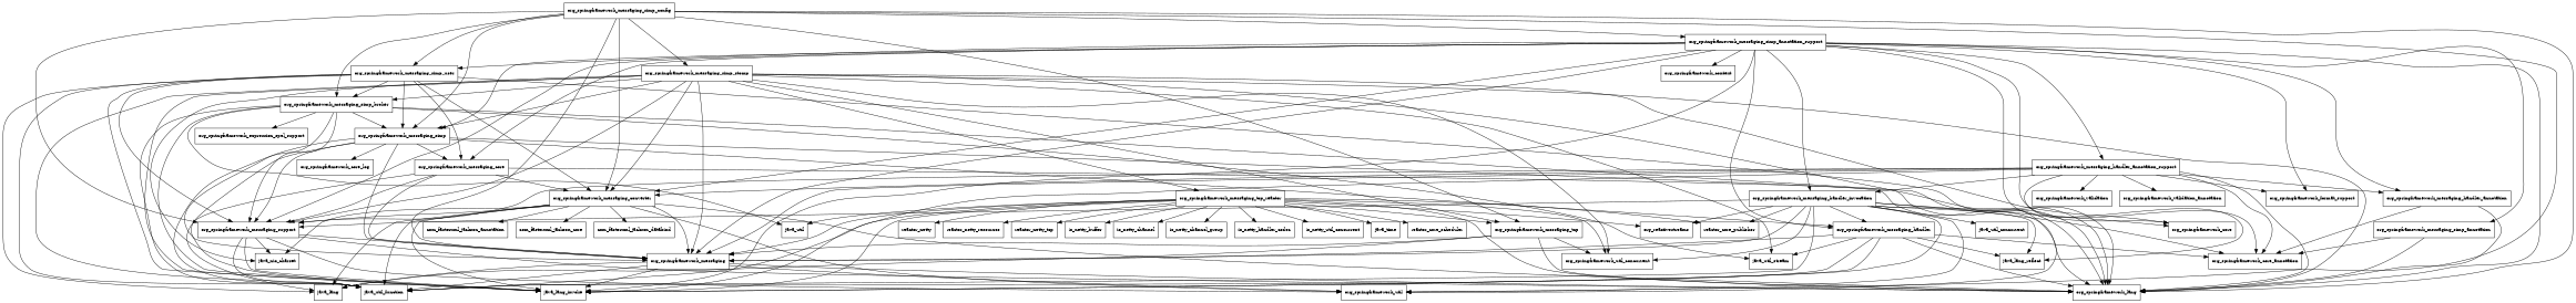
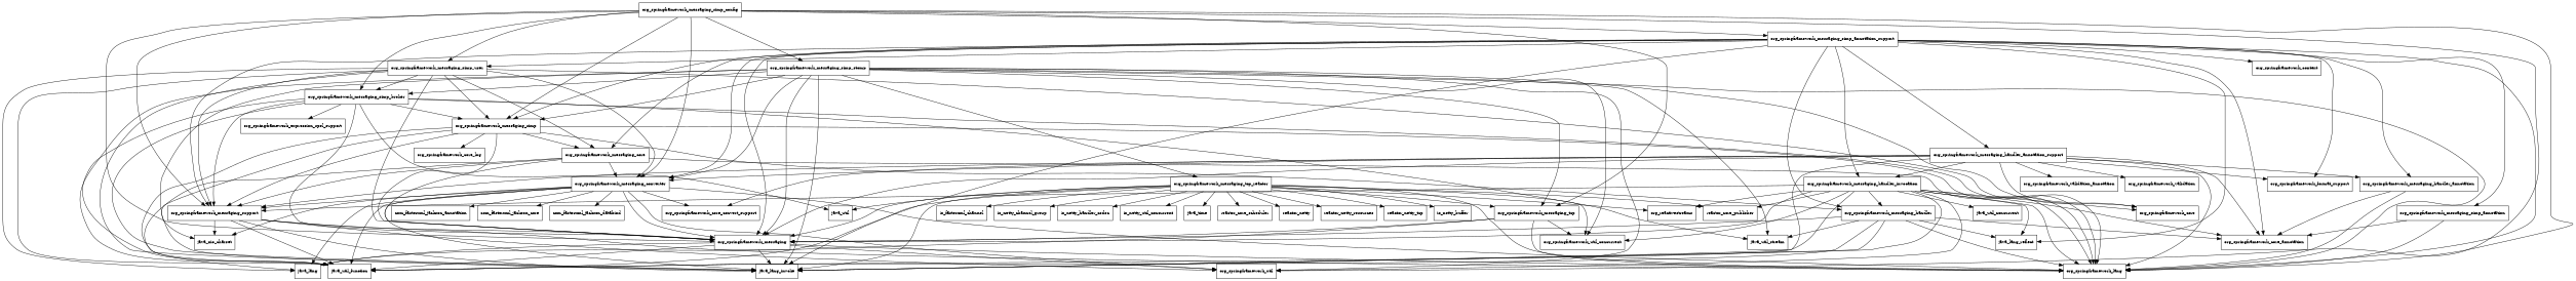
  digraph {
    node [fontsize=10.0 shape=box]
    org_springframework_messaging
    java_lang
    java_lang_invoke
    java_util_function
    org_springframework_lang
    org_springframework_util
    org_springframework_messaging_converter
    com_fasterxml_jackson_annotation
    com_fasterxml_jackson_core
    com_fasterxml_jackson_databind
    java_nio_charset
+   org_springframework_core_convert_support
    org_springframework_messaging_support
    org_springframework_messaging_core
    org_springframework_messaging_handler
    java_lang_reflect
    java_util_stream
    org_springframework_core_annotation
    org_springframework_messaging_handler_annotation
    org_springframework_messaging_handler_annotation_support
    org_springframework_core
    org_springframework_format_support
    org_springframework_messaging_handler_invocation
    org_springframework_validation
    org_springframework_validation_annotation
    java_util_concurrent
    org_reactivestreams
    org_springframework_util_concurrent
    reactor_core_publisher
    org_springframework_messaging_simp
    org_springframework_core_log
    org_springframework_messaging_simp_annotation
    org_springframework_messaging_simp_annotation_support
    org_springframework_context
    org_springframework_messaging_simp_user
    org_springframework_messaging_simp_broker
    java_util
    org_springframework_expression_spel_support
    org_springframework_messaging_simp_config
    org_springframework_messaging_simp_stomp
    org_springframework_messaging_tcp
    org_springframework_messaging_tcp_reactor
    io_netty_buffer
-   io_netty_channel
+   io_netty_channel [label=io_fasterxml_channel]
    io_netty_channel_group
    io_netty_handler_codec
    io_netty_util_concurrent
    java_time
    reactor_core_scheduler
    reactor_netty
    reactor_netty_resources
    reactor_netty_tcp
    org_springframework_messaging -> java_lang
    org_springframework_messaging -> java_lang_invoke
    org_springframework_messaging -> java_util_function
    org_springframework_messaging -> org_springframework_lang
    org_springframework_messaging -> org_springframework_util
    org_springframework_messaging_converter -> org_springframework_messaging
    org_springframework_messaging_converter -> java_lang
    org_springframework_messaging_converter -> java_lang_invoke
    org_springframework_messaging_converter -> java_util_function
    org_springframework_messaging_converter -> org_springframework_lang
    org_springframework_messaging_converter -> org_springframework_util
    org_springframework_messaging_converter -> com_fasterxml_jackson_annotation
    org_springframework_messaging_converter -> com_fasterxml_jackson_core
    org_springframework_messaging_converter -> com_fasterxml_jackson_databind
    org_springframework_messaging_converter -> java_nio_charset
+   org_springframework_messaging_converter -> org_springframework_core_convert_support
    org_springframework_messaging_converter -> org_springframework_messaging_support
    org_springframework_messaging_support -> org_springframework_messaging
    org_springframework_messaging_support -> java_lang_invoke
    org_springframework_messaging_support -> java_util_function
    org_springframework_messaging_support -> org_springframework_lang
    org_springframework_messaging_support -> org_springframework_util
    org_springframework_messaging_support -> java_nio_charset
    org_springframework_messaging_core -> org_springframework_messaging
    org_springframework_messaging_core -> java_lang
    org_springframework_messaging_core -> org_springframework_lang
    org_springframework_messaging_core -> org_springframework_messaging_converter
    org_springframework_messaging_core -> org_springframework_messaging_support
    org_springframework_messaging_handler -> org_springframework_messaging
    org_springframework_messaging_handler -> java_lang_invoke
    org_springframework_messaging_handler -> java_util_function
    org_springframework_messaging_handler -> org_springframework_lang
    org_springframework_messaging_handler -> java_lang_reflect
    org_springframework_messaging_handler -> java_util_stream
    org_springframework_messaging_handler -> org_springframework_core_annotation
    org_springframework_messaging_handler_annotation -> org_springframework_lang
    org_springframework_messaging_handler_annotation -> org_springframework_core_annotation
    org_springframework_messaging_handler_annotation_support -> org_springframework_messaging
    org_springframework_messaging_handler_annotation_support -> java_lang_invoke
    org_springframework_messaging_handler_annotation_support -> org_springframework_lang
    org_springframework_messaging_handler_annotation_support -> org_springframework_messaging_converter
+   org_springframework_messaging_handler_annotation_support -> org_springframework_core_convert_support
    org_springframework_messaging_handler_annotation_support -> org_springframework_messaging_support
    org_springframework_messaging_handler_annotation_support -> org_springframework_core_annotation
    org_springframework_messaging_handler_annotation_support -> org_springframework_messaging_handler_annotation
    org_springframework_messaging_handler_annotation_support -> org_springframework_core
    org_springframework_messaging_handler_annotation_support -> org_springframework_format_support
    org_springframework_messaging_handler_annotation_support -> org_springframework_messaging_handler_invocation
    org_springframework_messaging_handler_annotation_support -> org_springframework_validation
    org_springframework_messaging_handler_annotation_support -> org_springframework_validation_annotation
    org_springframework_messaging_handler_invocation -> org_springframework_messaging
    org_springframework_messaging_handler_invocation -> java_lang_invoke
    org_springframework_messaging_handler_invocation -> java_util_function
    org_springframework_messaging_handler_invocation -> org_springframework_lang
    org_springframework_messaging_handler_invocation -> org_springframework_util
    org_springframework_messaging_handler_invocation -> org_springframework_messaging_support
    org_springframework_messaging_handler_invocation -> org_springframework_messaging_handler
    org_springframework_messaging_handler_invocation -> java_lang_reflect
    org_springframework_messaging_handler_invocation -> org_springframework_core_annotation
    org_springframework_messaging_handler_invocation -> org_springframework_core
    org_springframework_messaging_handler_invocation -> java_util_concurrent
    org_springframework_messaging_handler_invocation -> org_reactivestreams
    org_springframework_messaging_handler_invocation -> org_springframework_util_concurrent
    org_springframework_messaging_handler_invocation -> reactor_core_publisher
    org_springframework_messaging_simp -> org_springframework_messaging
    org_springframework_messaging_simp -> java_lang_invoke
    org_springframework_messaging_simp -> java_util_function
    org_springframework_messaging_simp -> org_springframework_lang
    org_springframework_messaging_simp -> org_springframework_messaging_support
    org_springframework_messaging_simp -> org_springframework_messaging_core
    org_springframework_messaging_simp -> org_springframework_messaging_handler
    org_springframework_messaging_simp -> org_springframework_core_log
    org_springframework_messaging_simp_annotation -> org_springframework_lang
    org_springframework_messaging_simp_annotation -> org_springframework_core_annotation
    org_springframework_messaging_simp_annotation_support -> org_springframework_messaging
    org_springframework_messaging_simp_annotation_support -> java_lang_invoke
    org_springframework_messaging_simp_annotation_support -> org_springframework_lang
    org_springframework_messaging_simp_annotation_support -> org_springframework_messaging_converter
    org_springframework_messaging_simp_annotation_support -> org_springframework_messaging_support
    org_springframework_messaging_simp_annotation_support -> org_springframework_messaging_core
    org_springframework_messaging_simp_annotation_support -> org_springframework_messaging_handler
    org_springframework_messaging_simp_annotation_support -> java_lang_reflect
    org_springframework_messaging_simp_annotation_support -> org_springframework_core_annotation
    org_springframework_messaging_simp_annotation_support -> org_springframework_messaging_handler_annotation
    org_springframework_messaging_simp_annotation_support -> org_springframework_messaging_handler_annotation_support
    org_springframework_messaging_simp_annotation_support -> org_springframework_format_support
    org_springframework_messaging_simp_annotation_support -> org_springframework_messaging_handler_invocation
    org_springframework_messaging_simp_annotation_support -> org_springframework_messaging_simp
    org_springframework_messaging_simp_annotation_support -> org_springframework_messaging_simp_annotation
    org_springframework_messaging_simp_annotation_support -> org_springframework_context
    org_springframework_messaging_simp_annotation_support -> org_springframework_messaging_simp_user
+   org_springframework_messaging_simp_user -> org_springframework_messaging
    org_springframework_messaging_simp_user -> java_lang
    org_springframework_messaging_simp_user -> java_lang_invoke
    org_springframework_messaging_simp_user -> java_util_function
    org_springframework_messaging_simp_user -> org_springframework_lang
    org_springframework_messaging_simp_user -> org_springframework_messaging_converter
    org_springframework_messaging_simp_user -> org_springframework_messaging_support
    org_springframework_messaging_simp_user -> org_springframework_messaging_core
    org_springframework_messaging_simp_user -> org_springframework_messaging_simp
    org_springframework_messaging_simp_user -> org_springframework_messaging_simp_broker
    org_springframework_messaging_simp_broker -> org_springframework_messaging
    org_springframework_messaging_simp_broker -> java_lang_invoke
    org_springframework_messaging_simp_broker -> java_util_function
    org_springframework_messaging_simp_broker -> org_springframework_lang
    org_springframework_messaging_simp_broker -> org_springframework_messaging_support
    org_springframework_messaging_simp_broker -> java_util_stream
    org_springframework_messaging_simp_broker -> org_springframework_messaging_simp
    org_springframework_messaging_simp_broker -> java_util
    org_springframework_messaging_simp_broker -> org_springframework_expression_spel_support
    org_springframework_messaging_simp_config -> org_springframework_messaging
    org_springframework_messaging_simp_config -> org_springframework_lang
    org_springframework_messaging_simp_config -> org_springframework_util
    org_springframework_messaging_simp_config -> org_springframework_messaging_converter
    org_springframework_messaging_simp_config -> org_springframework_messaging_support
    org_springframework_messaging_simp_config -> org_springframework_messaging_simp
    org_springframework_messaging_simp_config -> org_springframework_messaging_simp_annotation_support
    org_springframework_messaging_simp_config -> org_springframework_messaging_simp_user
    org_springframework_messaging_simp_config -> org_springframework_messaging_simp_broker
    org_springframework_messaging_simp_config -> org_springframework_messaging_simp_stomp
    org_springframework_messaging_simp_config -> org_springframework_messaging_tcp
    org_springframework_messaging_simp_stomp -> org_springframework_messaging
    org_springframework_messaging_simp_stomp -> java_lang_invoke
    org_springframework_messaging_simp_stomp -> java_util_function
    org_springframework_messaging_simp_stomp -> org_springframework_lang
    org_springframework_messaging_simp_stomp -> org_springframework_util
    org_springframework_messaging_simp_stomp -> org_springframework_messaging_converter
    org_springframework_messaging_simp_stomp -> java_nio_charset
-   org_springframework_messaging_simp_stomp -> org_springframework_messaging_support
    org_springframework_messaging_simp_stomp -> java_util_stream
    org_springframework_messaging_simp_stomp -> org_springframework_core
    org_springframework_messaging_simp_stomp -> org_springframework_util_concurrent
    org_springframework_messaging_simp_stomp -> org_springframework_messaging_simp
    org_springframework_messaging_simp_stomp -> org_springframework_messaging_simp_broker
    org_springframework_messaging_simp_stomp -> org_springframework_messaging_tcp
    org_springframework_messaging_simp_stomp -> org_springframework_messaging_tcp_reactor
    org_springframework_messaging_tcp -> org_springframework_messaging
    org_springframework_messaging_tcp -> java_lang
    org_springframework_messaging_tcp -> org_springframework_lang
    org_springframework_messaging_tcp -> org_springframework_util_concurrent
    org_springframework_messaging_tcp_reactor -> org_springframework_messaging
    org_springframework_messaging_tcp_reactor -> java_lang_invoke
    org_springframework_messaging_tcp_reactor -> java_util_function
    org_springframework_messaging_tcp_reactor -> org_springframework_lang
    org_springframework_messaging_tcp_reactor -> org_reactivestreams
    org_springframework_messaging_tcp_reactor -> org_springframework_util_concurrent
    org_springframework_messaging_tcp_reactor -> reactor_core_publisher
    org_springframework_messaging_tcp_reactor -> java_util
    org_springframework_messaging_tcp_reactor -> org_springframework_messaging_tcp
    org_springframework_messaging_tcp_reactor -> io_netty_buffer
    org_springframework_messaging_tcp_reactor -> io_netty_channel
    org_springframework_messaging_tcp_reactor -> io_netty_channel_group
    org_springframework_messaging_tcp_reactor -> io_netty_handler_codec
    org_springframework_messaging_tcp_reactor -> io_netty_util_concurrent
    org_springframework_messaging_tcp_reactor -> java_time
    org_springframework_messaging_tcp_reactor -> reactor_core_scheduler
    org_springframework_messaging_tcp_reactor -> reactor_netty
    org_springframework_messaging_tcp_reactor -> reactor_netty_resources
    org_springframework_messaging_tcp_reactor -> reactor_netty_tcp
  }
